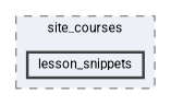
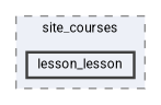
  digraph {
    compound=true
    fontname=Roboto
-   n1 [color=grey25 fillcolor="#edf0f7" fontname=Roboto fontsize=10 height=0.2 label=lesson_snippets shape=box style="filled,bold" width=0.4]
+   n1 [color=grey25 fillcolor="#edf0f7" fontname=Roboto fontsize=10 height=0.2 label=lesson_lesson shape=box style="filled,bold" width=0.4]
    subgraph cluster_1 {
      bgcolor="#edf0f7"
      fontsize=10
      label=site_courses
      pencolor=grey50
      style="filled,dashed"
      n1
    }
  }
